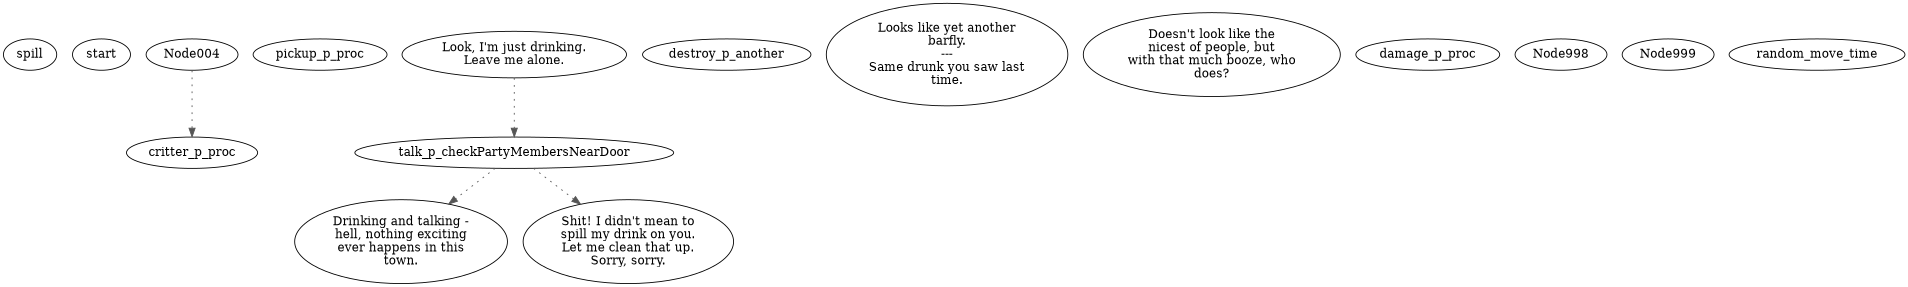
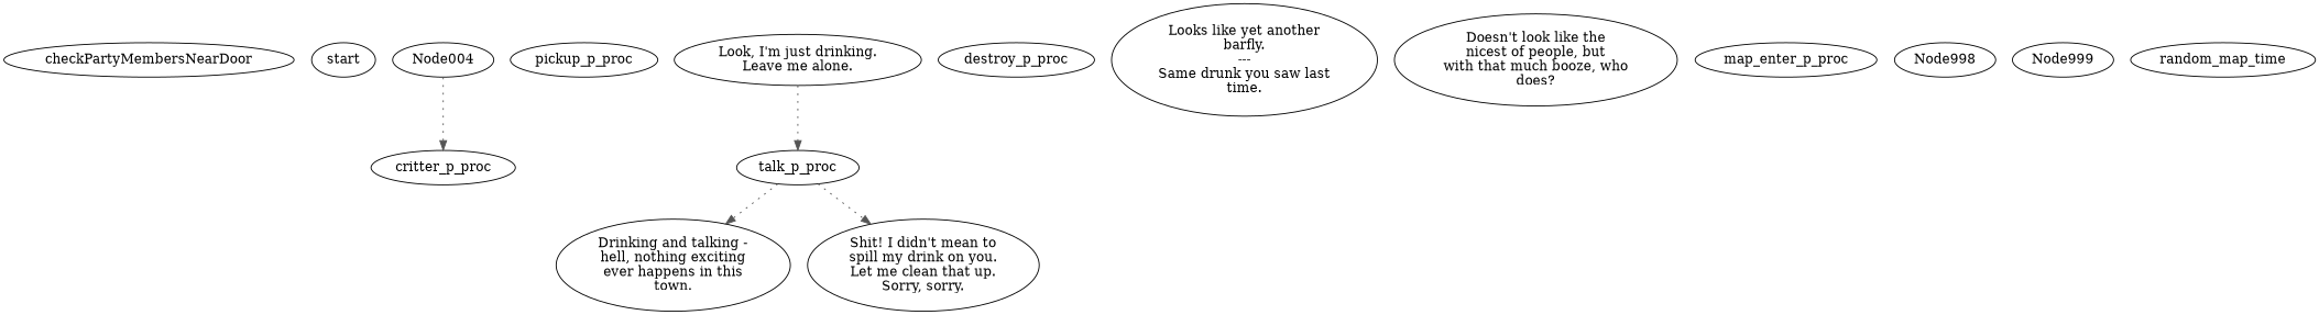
  digraph {
    node [color="#000000" fillcolor="#FFFFFF" style=filled]
    edge [color="#555555" style=dotted]
-   checkPartyMembersNearDoor [label=spill]
+   checkPartyMembersNearDoor
    start
    Node004
    critter_p_proc
    pickup_p_proc
    n6 [label="Drinking and talking -\nhell, nothing exciting\never happens in this\ntown."]
-   talk_p_proc [label=talk_p_checkPartyMembersNearDoor]
+   talk_p_proc
    n8 [label="Shit! I didn't mean to\nspill my drink on you.\nLet me clean that up.\nSorry, sorry."]
    n9 [label="Look, I'm just drinking.\nLeave me alone."]
-   destroy_p_proc [label=destroy_p_another]
+   destroy_p_proc
    n11 [label="Looks like yet another\nbarfly.\n---\nSame drunk you saw last\ntime."]
    n12 [label="Doesn't look like the\nnicest of people, but\nwith that much booze, who\ndoes?"]
-   damage_p_proc
+   map_enter_p_proc
    Node998
    Node999
-   random_move_time
+   random_move_time [label=random_map_time]
    Node004 -> critter_p_proc
    talk_p_proc -> n6
    talk_p_proc -> n8
    n9 -> talk_p_proc
  }
